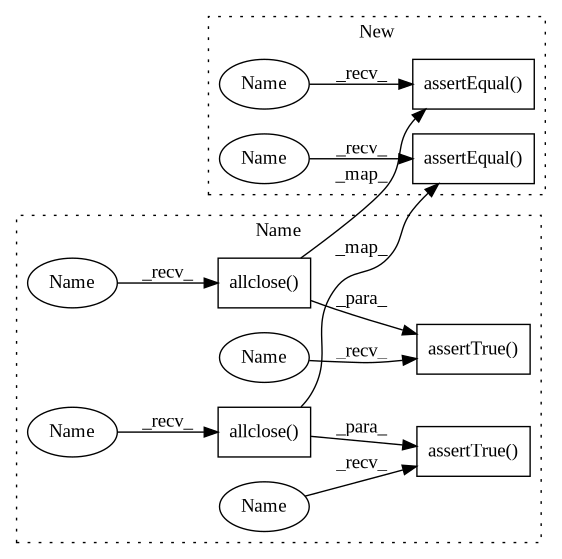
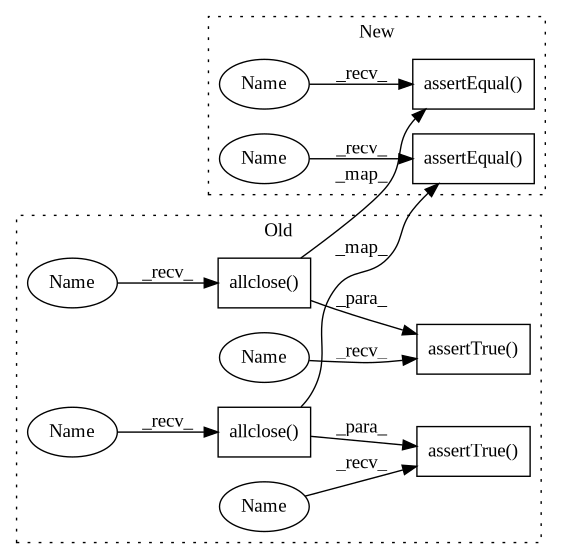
  digraph {
    rankdir=LR
    fontname="Liberation Serif"
    node [a=75 l=4 s=1555 shape=box fontname="Liberation Serif"]
    edge [fontname="Liberation Serif"]
    n1 [l="15,1" label="allclose()" s="1571,1602"]
    n2 [l="16,1" label="assertTrue()" s="1555,1603"]
    n3 [l="16,1" label="assertTrue()" s="2083,2135"]
    n4 [l="15,1" label="allclose()" s="2099,2134"]
    n5 [a=87 label=Name shape=ellipse]
    n6 [a=87 label=Name s=2083 shape=ellipse]
    n7 [a=87 l=5 label=Name s=1571 shape=ellipse]
    n8 [a=87 l=5 label=Name s=2099 shape=ellipse]
    n9 [l="17,1" label="assertEqual()" s="1555,1588"]
    n10 [l="17,1" label="assertEqual()" s="2038,2075"]
    n11 [a=87 label=Name s=2038 shape=ellipse]
    n12 [a=87 label=Name shape=ellipse]
    subgraph cluster_1 {
-     label=Name
+     label=Old
      style=dotted
      n1
      n2
      n3
      n4
      n5
      n6
      n7
      n8
    }
    subgraph cluster_2 {
      label=New
      style=dotted
      n9
      n10
      n11
      n12
    }
    n1 -> n2 [label=_para_]
    n1 -> n9 [label=_map_]
    n4 -> n3 [label=_para_]
    n4 -> n10 [label=_map_]
    n5 -> n2 [label=_recv_]
    n6 -> n3 [label=_recv_]
    n7 -> n1 [label=_recv_]
    n8 -> n4 [label=_recv_]
    n11 -> n10 [label=_recv_]
    n12 -> n9 [label=_recv_]
  }
